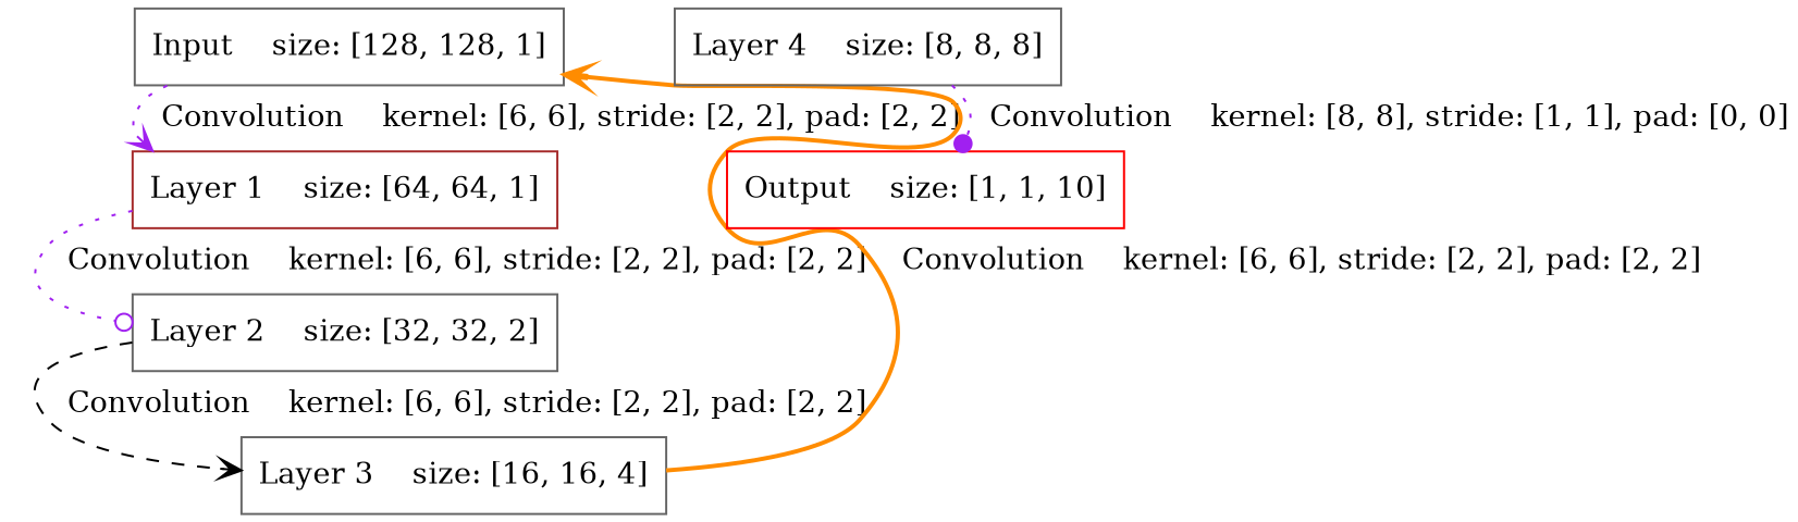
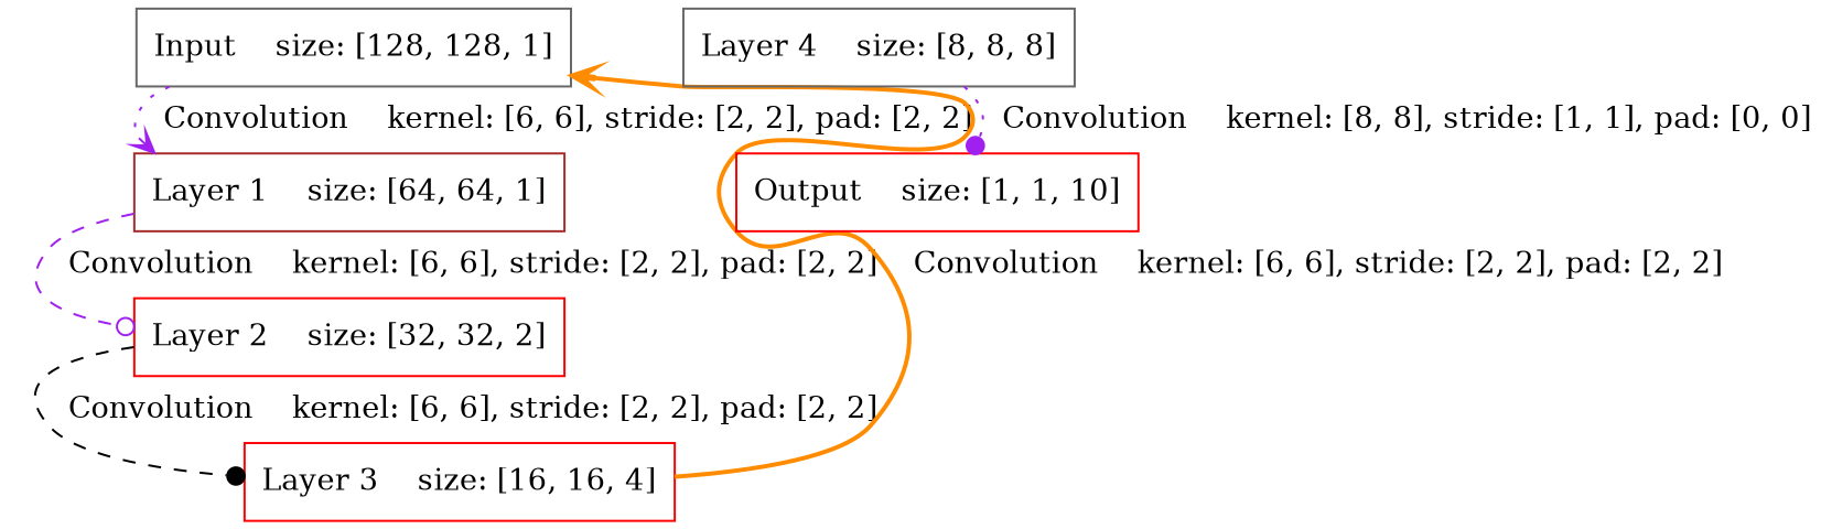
  digraph {
    nodesep=0.005
    ranksep=0.005
    node [color=gray40 nodesep=0.005 ranksep=0.005 shape=rectangle]
    edge [arrowhead=vee color=purple nodesep=0.005 ranksep=0.005 style=dotted weight=0.005]
    n1 [label="Input    size: [128, 128, 1]"]
    n2 [color=brown label="Layer 1    size: [64, 64, 1]"]
-   n3 [label="Layer 2    size: [32, 32, 2]"]
-   n4 [label="Layer 3    size: [16, 16, 4]"]
+   n3 [color=red label="Layer 2    size: [32, 32, 2]"]
+   n4 [color=red label="Layer 3    size: [16, 16, 4]"]
    n5 [label="Layer 4    size: [8, 8, 8]"]
    n6 [color=red label="Output    size: [1, 1, 10]"]
    n1 -> n2 [height=0.005 label="  Convolution    kernel: [6, 6], stride: [2, 2], pad: [2, 2]"]
-   n2 -> n3 [arrowhead=odot height=0.005 label="  Convolution    kernel: [6, 6], stride: [2, 2], pad: [2, 2]"]
-   n3 -> n4 [color=black height=0.005 label="  Convolution    kernel: [6, 6], stride: [2, 2], pad: [2, 2]" style=dashed]
+   n2 -> n3 [arrowhead=odot height=0.005 label="  Convolution    kernel: [6, 6], stride: [2, 2], pad: [2, 2]" style=dashed]
+   n3 -> n4 [arrowhead=dot color=black height=0.005 label="  Convolution    kernel: [6, 6], stride: [2, 2], pad: [2, 2]" style=dashed]
    n4 -> n1 [color=darkorange height=0.005 label="  Convolution    kernel: [6, 6], stride: [2, 2], pad: [2, 2]" style=bold]
    n5 -> n6 [arrowhead=dot height=0.005 label="  Convolution    kernel: [8, 8], stride: [1, 1], pad: [0, 0]"]
  }
